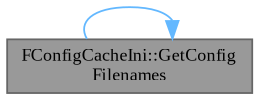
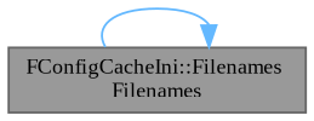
  digraph {
    rankdir=LR
    fontname="Liberation Serif"
-   n1 [color=gray40 fillcolor=grey60 fontcolor=black fontname="Liberation Serif" fontsize=10 height=0.2 label="FConfigCacheIni::GetConfig\lFilenames" shape=box style=filled width=0.4]
+   n1 [color=gray40 fillcolor=grey60 fontcolor=black fontname="Liberation Serif" fontsize=10 height=0.2 label="FConfigCacheIni::Filenames\lFilenames" shape=box style=filled width=0.4]
    n1 -> n1 [color=steelblue1 fontname="Liberation Serif" fontsize=10 labelfontname=Helvetica labelfontsize=10 style=solid]
  }
